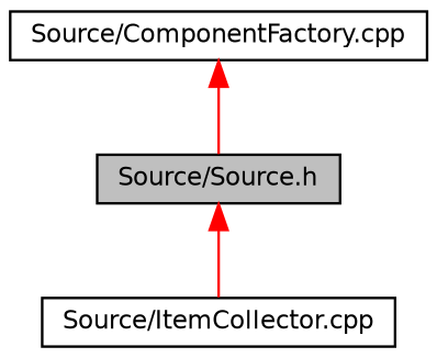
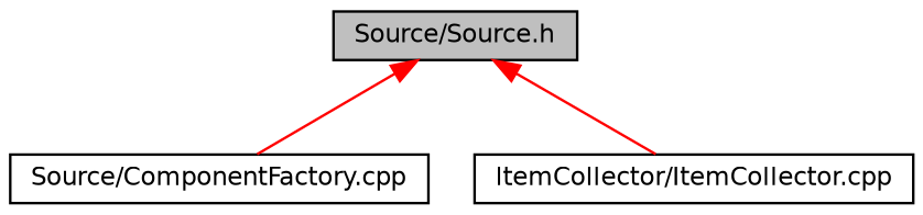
  digraph {
    node [color=black fillcolor=white fontname=Helvetica fontsize=10 shape=record style=filled]
    edge [color=red dir=back fontname=Helvetica fontsize=10 labelfontname=Helvetica labelfontsize=10 style=solid]
    n1 [fillcolor=grey75 fontcolor=black height=0.2 label="Source/Source.h" width=0.4]
    n2 [height=0.2 label="Source/ComponentFactory.cpp" width=0.4]
-   n3 [height=0.2 label="Source/ItemCollector.cpp" width=0.4]
-   n2 -> n1
+   n3 [height=0.2 label="ItemCollector/ItemCollector.cpp" width=0.4]
+   n1 -> n2
    n1 -> n3
  }
